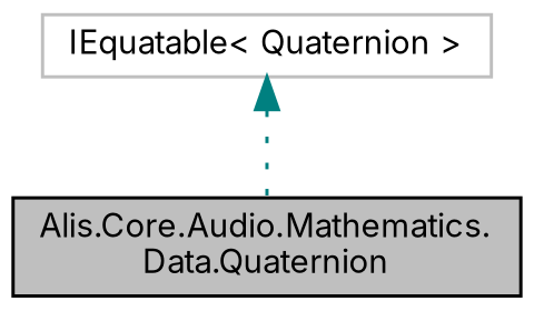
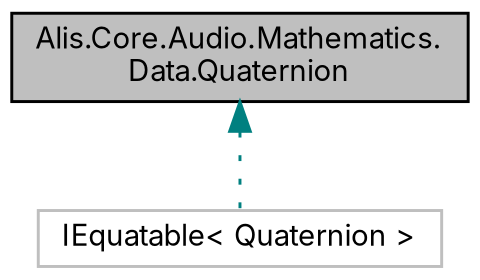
  digraph {
    fontname=Inter
    node [fontname=Inter fontsize=10 shape=record style=filled]
    n1 [color=black fillcolor=grey75 fontcolor=black height=0.2 label="Alis.Core.Audio.Mathematics.\lData.Quaternion" width=0.4]
    n2 [color=grey75 fillcolor=white height=0.2 label="IEquatable\< Quaternion \>" width=0.4]
-   n2 -> n1 [color=teal dir=back fontname=Inter fontsize=10 labelfontname=Helvetica labelfontsize=10 style=dotted]
+   n1 -> n2 [color=teal dir=back fontname=Inter fontsize=10 labelfontname=Helvetica labelfontsize=10 style=dotted]
  }
